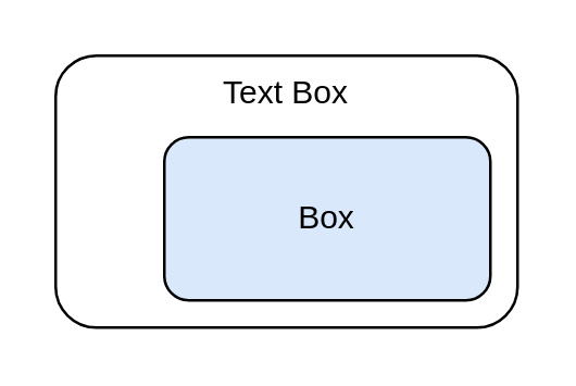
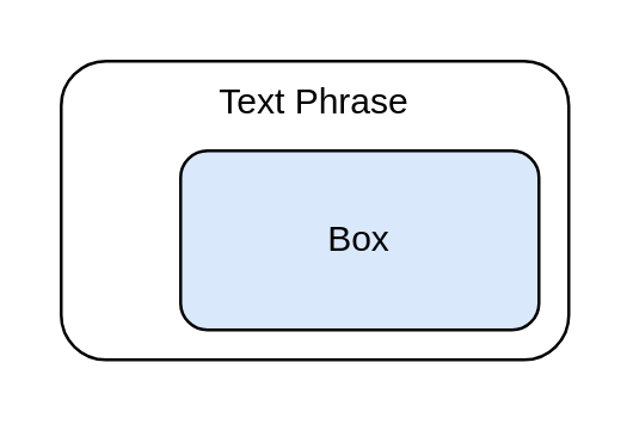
  <mxCell id="0" />
  <mxCell id="1" parent="0" />
- <mxCell id="2" value="Text Box" style="rounded=1;whiteSpace=wrap;html=1;verticalAlign=top;" vertex="1" parent="1"><mxGeometry x="20" y="20" width="170" height="100" as="geometry" /></mxCell>
+ <mxCell id="2" value="Text Phrase" style="rounded=1;whiteSpace=wrap;html=1;verticalAlign=top;" vertex="1" parent="1"><mxGeometry x="20" y="20" width="170" height="100" as="geometry" /></mxCell>
  <mxCell id="3" value="Box" style="rounded=1;whiteSpace=wrap;html=1;fillColor=#dae8fc;" vertex="1" parent="1"><mxGeometry x="60" y="50" width="120" height="60" as="geometry" /></mxCell>
